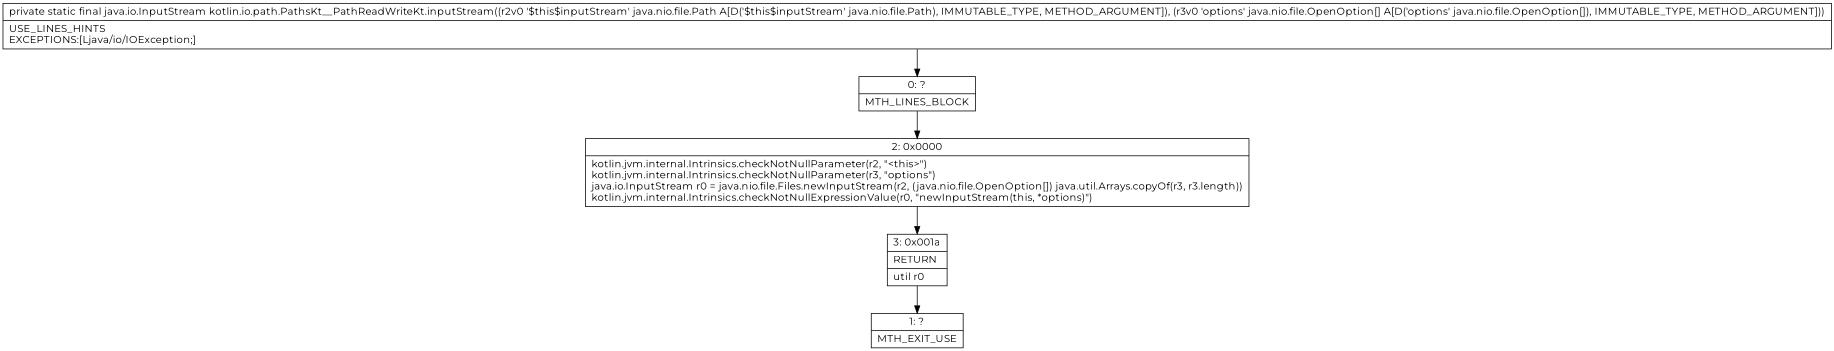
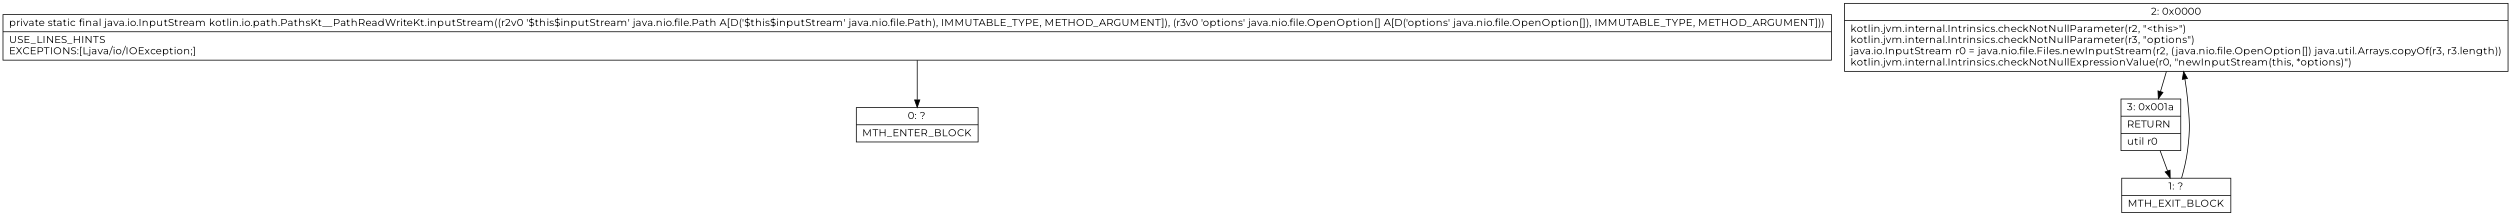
  digraph {
    fontname=Montserrat
    node [fontname=Montserrat shape=record]
    edge [fontname=Montserrat]
-   n1 [label="{0\:\ ?|MTH_LINES_BLOCK\l}"]
+   n1 [label="{0\:\ ?|MTH_ENTER_BLOCK\l}"]
    n2 [label="{2\:\ 0x0000|kotlin.jvm.internal.Intrinsics.checkNotNullParameter(r2, \"\<this\>\")\lkotlin.jvm.internal.Intrinsics.checkNotNullParameter(r3, \"options\")\ljava.io.InputStream r0 = java.nio.file.Files.newInputStream(r2, (java.nio.file.OpenOption[]) java.util.Arrays.copyOf(r3, r3.length))\lkotlin.jvm.internal.Intrinsics.checkNotNullExpressionValue(r0, \"newInputStream(this, *options)\")\l}"]
    n3 [label="{3\:\ 0x001a|RETURN\l|util r0\l}"]
-   n4 [label="{1\:\ ?|MTH_EXIT_USE\l}"]
+   n4 [label="{1\:\ ?|MTH_EXIT_BLOCK\l}"]
    n5 [label="{private static final java.io.InputStream kotlin.io.path.PathsKt__PathReadWriteKt.inputStream((r2v0 '$this$inputStream' java.nio.file.Path A[D('$this$inputStream' java.nio.file.Path), IMMUTABLE_TYPE, METHOD_ARGUMENT]), (r3v0 'options' java.nio.file.OpenOption[] A[D('options' java.nio.file.OpenOption[]), IMMUTABLE_TYPE, METHOD_ARGUMENT]))  | USE_LINES_HINTS\lEXCEPTIONS:[Ljava\/io\/IOException;]\l}"]
-   n1 -> n2
+   n4 -> n2
    n2 -> n3
    n3 -> n4
    n5 -> n1
  }
